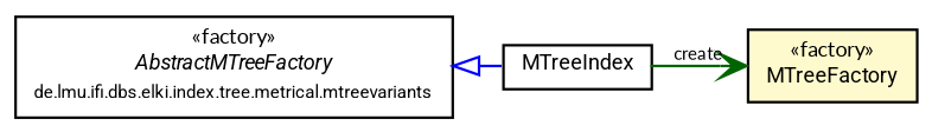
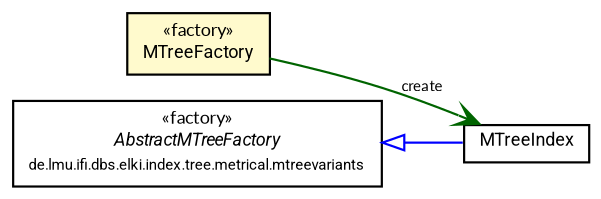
  digraph {
    fontname=Lato
    nodesep=0.15
    rankdir=LR
    ranksep=0.25
    node [fontcolor=black fontname=Lato fontsize=8 margin=0 shape=plaintext]
    edge [fontname=Lato fontsize=7 labelfontname=Roboto labelfontsize=7]
    n1 [height=0 label=<<table title="de.lmu.ifi.dbs.elki.index.tree.metrical.mtreevariants.mtree.MTreeIndex" border="0" cellborder="1" cellspacing="0" cellpadding="2" href="MTreeIndex.html" target="_parent"> 		<tr><td><table border="0" cellspacing="0" cellpadding="1"> 		<tr><td align="center" balign="center"> <font face="Roboto">MTreeIndex</font> </td></tr> 		</table></td></tr> 		</table>> width=0]
    n2 [height=0 label=<<table title="de.lmu.ifi.dbs.elki.index.tree.metrical.mtreevariants.mtree.MTreeFactory" border="0" cellborder="1" cellspacing="0" cellpadding="2" bgcolor="lemonChiffon" href="MTreeFactory.html" target="_parent"> 		<tr><td><table border="0" cellspacing="0" cellpadding="1"> 		<tr><td align="center" balign="center"> &#171;factory&#187; </td></tr> 		<tr><td align="center" balign="center"> <font face="Roboto">MTreeFactory</font> </td></tr> 		</table></td></tr> 		</table>> width=0]
    n3 [height=0 label=<<table title="de.lmu.ifi.dbs.elki.index.tree.metrical.mtreevariants.AbstractMTreeFactory" border="0" cellborder="1" cellspacing="0" cellpadding="2" href="../AbstractMTreeFactory.html" target="_parent"> 		<tr><td><table border="0" cellspacing="0" cellpadding="1"> 		<tr><td align="center" balign="center"> &#171;factory&#187; </td></tr> 		<tr><td align="center" balign="center"> <font face="Roboto"><i>AbstractMTreeFactory</i></font> </td></tr> 		<tr><td align="center" balign="center"> <font face="Roboto" point-size="7.0">de.lmu.ifi.dbs.elki.index.tree.metrical.mtreevariants</font> </td></tr> 		</table></td></tr> 		</table>> width=0]
-   n1 -> n2 [arrowhead=open color=darkgreen label=create weight=1]
+   n2 -> n1 [arrowhead=open color=darkgreen label=create weight=1]
    n3 -> n1 [arrowtail=empty color=blue dir=back weight=10]
  }
